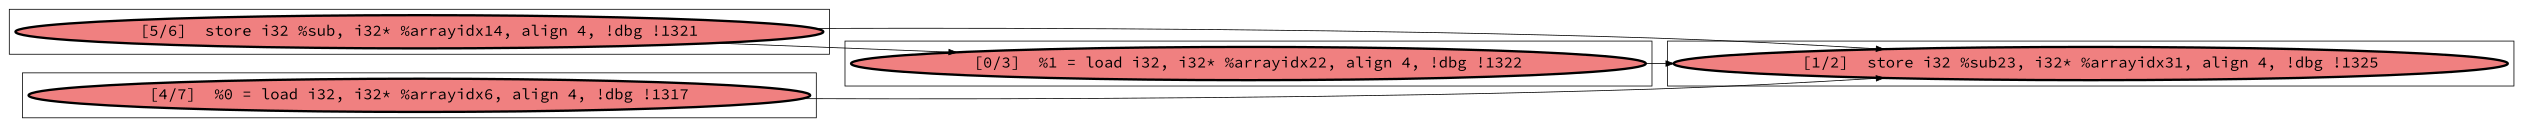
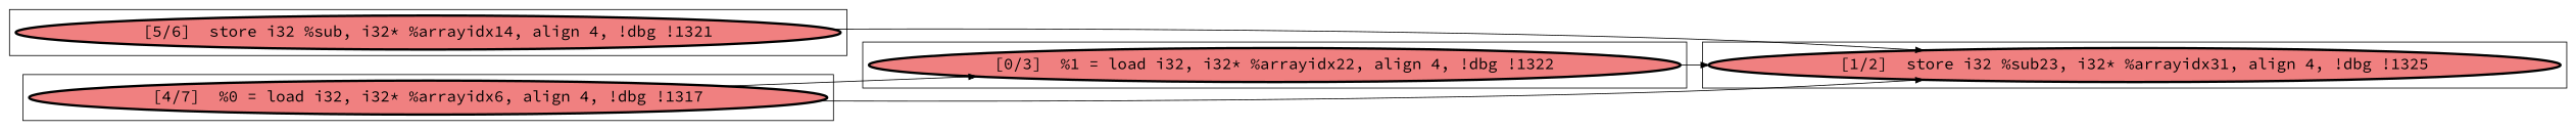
  digraph {
    fontname="Source Code Pro"
    rankdir=LR
    node [fillcolor=lightcoral fontname="Source Code Pro" fontsize=20 penwidth=3.0 shape=ellipse style=filled]
    edge [fontname="Source Code Pro"]
    n1 [label="[5/6]  store i32 %sub, i32* %arrayidx14, align 4, !dbg !1321"]
    n2 [label="[4/7]  %0 = load i32, i32* %arrayidx6, align 4, !dbg !1317"]
    n3 [label="[0/3]  %1 = load i32, i32* %arrayidx22, align 4, !dbg !1322"]
    n4 [label="[1/2]  store i32 %sub23, i32* %arrayidx31, align 4, !dbg !1325"]
    subgraph cluster_1 {
      n1
    }
    subgraph cluster_2 {
      n2
    }
    subgraph cluster_3 {
      n3
    }
    subgraph cluster_4 {
      n4
    }
-   n1 -> n3
+   n2 -> n3
    n1 -> n4
    n2 -> n4
    n3 -> n4
  }
